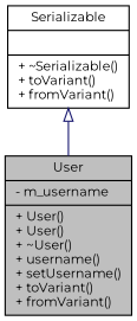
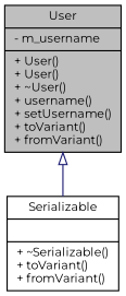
  digraph {
    fontname=Montserrat
    node [color=black fontname=Montserrat fontsize=10 shape=record style=filled]
    n1 [fillcolor=grey75 fontcolor=black height=0.2 label="{User\n|- m_username\l|+ User()\l+ User()\l+ ~User()\l+ username()\l+ setUsername()\l+ toVariant()\l+ fromVariant()\l}" width=0.4]
    n2 [fillcolor=white height=0.2 label="{Serializable\n||+ ~Serializable()\l+ toVariant()\l+ fromVariant()\l}" width=0.4]
-   n2 -> n1 [arrowtail=onormal color=midnightblue dir=back fontname=Montserrat fontsize=10 labelfontname=Helvetica labelfontsize=10 style=solid]
+   n1 -> n2 [arrowtail=onormal color=midnightblue dir=back fontname=Montserrat fontsize=10 labelfontname=Helvetica labelfontsize=10 style=solid]
  }
